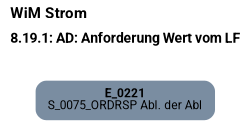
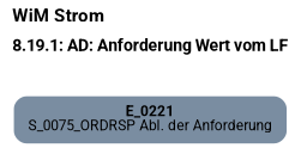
  digraph {
    concentrate=true
    fontname="Roboto, sans-serif"
    fontsize=12
    label=<<B><FONT POINT-SIZE="18">WiM Strom</FONT></B><BR align="left"/><BR/><B><FONT POINT-SIZE="16">8.19.1: AD: Anforderung Wert vom LF</FONT></B><BR align="left"/><BR/><BR/><BR/>>
    labelloc=t
    pack=true
    packmode=array
    rankdir=LR
-   n1 [fillcolor="#7a8da1" fontname="Roboto, sans-serif" label=<<B>E_0221</B><BR align="center"/><FONT>S_0075_ORDRSP Abl. der Abl</FONT><BR align="center"/>> margin="0.2,0.12" penwidth=0.0 shape=box style="filled,rounded"]
+   n1 [fillcolor="#7a8da1" fontname="Roboto, sans-serif" label=<<B>E_0221</B><BR align="center"/><FONT>S_0075_ORDRSP Abl. der Anforderung</FONT><BR align="center"/>> margin="0.2,0.12" penwidth=0.0 shape=box style="filled,rounded"]
  }
